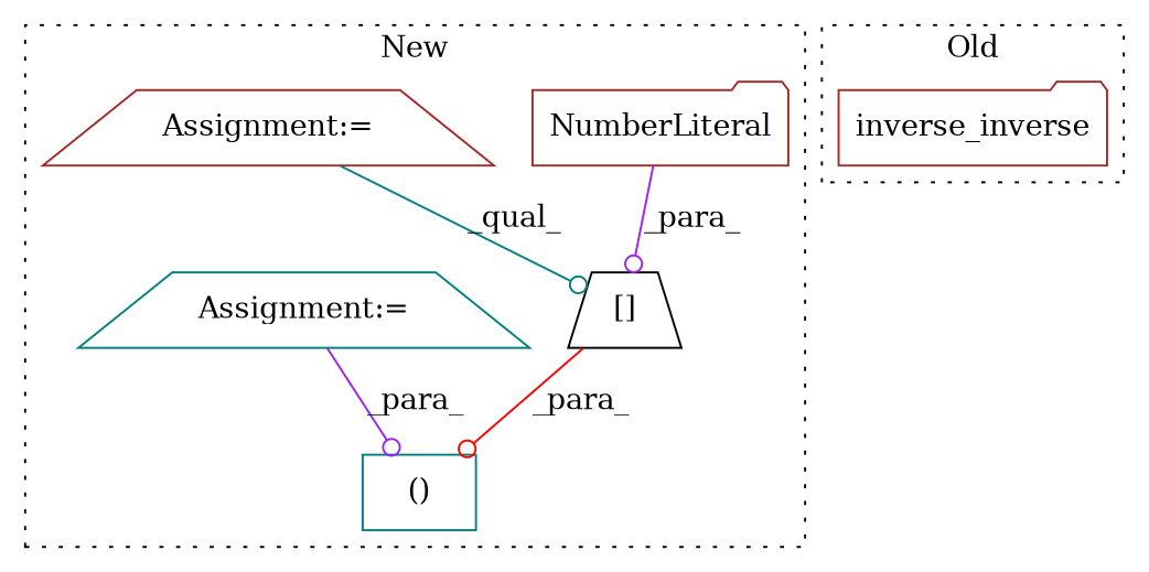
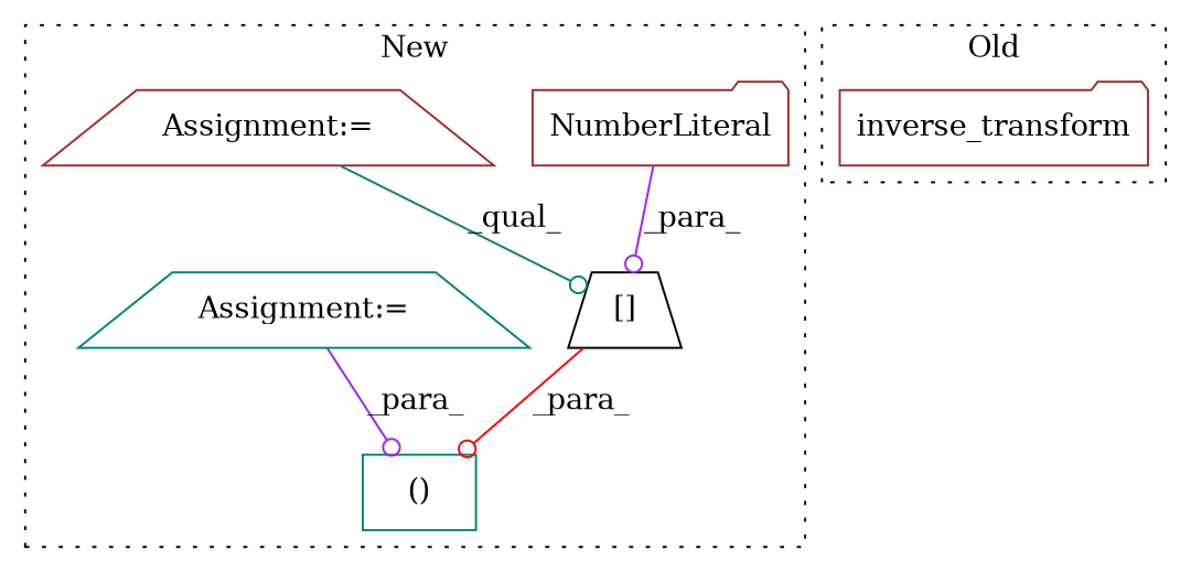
  digraph {
    node [a=7 l=5 shape=trapezium color=brown]
    edge [color=purple arrowhead=odot]
    n1 [a=2 l="6,1" label="[]" s="3031,3038" color=black]
    n2 [a=34 l=1 label=NumberLiteral s=3037 shape=folder]
    n3 [a=106 l=32 label="()" s=3007 shape=box color=teal]
    n4 [label="Assignment:=" s=2444]
    n5 [label="Assignment:=" s=2600 color=teal]
-   n6 [a=32 l="18,1" label=inverse_inverse s="2905,2927" shape=folder]
+   n6 [a=32 l="18,1" label=inverse_transform s="2905,2927" shape=folder]
    subgraph cluster_1 {
      label=New
      style=dotted
      n1
      n2
      n3
      n4
      n5
    }
    subgraph cluster_2 {
      label=Old
      style=dotted
      n6
    }
    n1 -> n3 [label=_para_ color=red]
    n2 -> n1 [label=_para_]
    n4 -> n1 [label=_qual_ color=teal]
    n5 -> n3 [label=_para_]
  }
